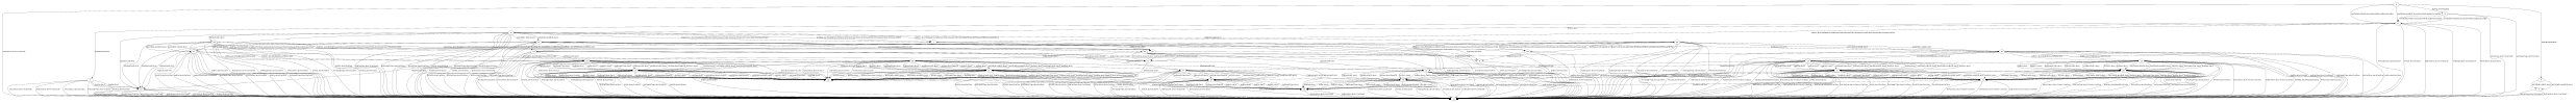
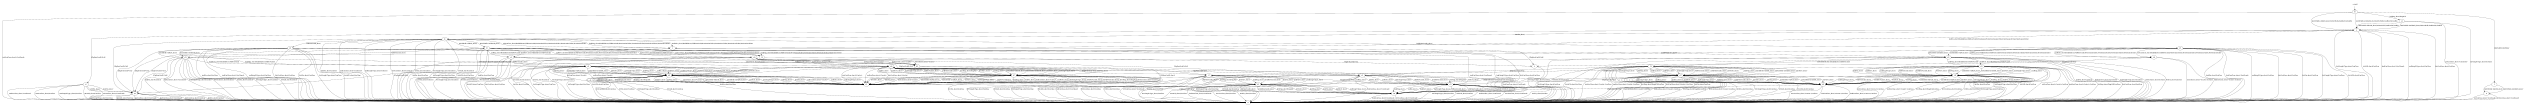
  digraph {
    fontname="Noto Serif"
    node [fontname="Noto Serif"]
    edge [fontname="Noto Serif"]
    n1 [label=s0]
    n2 [label=s1]
    n3 [label=s2]
    n4 [label=s3]
    n5 [label=s4]
    n6 [label=s8]
    n7 [label=s5]
    n8 [label=s6]
    n9 [label=s7]
    n10 [label=s12]
    n11 [label=s11]
    n12 [label=s23]
    n13 [label=s34]
    n14 [label=s9]
    n15 [label=s10]
    n16 [label=s13]
    n17 [label=s14]
    n18 [label=s22]
    n19 [label=s33]
    n20 [label=s24]
    n21 [label=s17]
    n22 [label=s18]
    n23 [label=s19]
    n24 [label=s15]
    n25 [label=s36]
    n26 [label=s25]
    n27 [label=s26]
    n28 [label=s30]
    n29 [label=s21]
    n30 [label=s29]
    n31 [label=s20]
    n32 [label=s32]
    n33 [label=s37]
    n34 [label=s28]
    n35 [label=s27]
    n36 [label=s35]
+   __start0 [shape=none]
    n1 -> n2 [label="[RmPadFrmInitPkts]/ "]
    n1 -> n3 [label="initCltHello-vldACK_short/initSvrHello,hndEncExt,hndFin "]
    n1 -> n3 [label="initCltHello-invldACK_short/initSvrHello,hndEncExt,hndFin "]
    n1 -> n4 [label="initConClose_short/<ConClosed> "]
    n1 -> n5 [label="initPing_short/PingACK "]
    n2 -> n6 [label="initCltHello-vldACK_short/ "]
    n2 -> n6 [label="initCltHello-invldACK_short/ "]
    n3 -> n4 [label="hndConClose_short/<ConClosed> "]
    n3 -> n4 [label="hndUnxpFrType_short/ConClose "]
    n3 -> n4 [label="0rttConClose_short/ConClose "]
    n3 -> n4 [label="0rttUnxpFrType_short/ConClose "]
    n3 -> n4 [label="0rttACK_short/ConClose "]
    n3 -> n7 [label="[ChgDestConID-Ori]/ "]
    n3 -> n8 [label="0rttFin_short/ "]
    n3 -> n9 [label="hndFin_short/HndshkDone,VldNewConID,NewSessionTicket,NewSessionTicket,NewSessionTicket,NewSessionTicket "]
    n5 -> n3 [label="initCltHello-vldACK_short/initSvrHello,hndEncExt,hndFin "]
    n5 -> n3 [label="initCltHello-invldACK_short/initSvrHello,hndEncExt,hndFin "]
    n5 -> n4 [label="initConClose_short/<ConClosed> "]
    n5 -> n4 [label="initUnxpFrType_short/ConClose "]
    n6 -> n4 [label="initConClose_short/<ConClosed> "]
    n6 -> n4 [label="0rttConClose_short/<ConClosed> "]
    n7 -> n4 [label="initConClose_short/<ConClosed> "]
    n7 -> n4 [label="hndConClose_short/<ConClosed> "]
    n7 -> n4 [label="0rttConClose_short/ConClose "]
    n7 -> n4 [label="0rttUnxpFrType_short/ConClose "]
    n7 -> n4 [label="0rttACK_short/ConClose "]
    n7 -> n10 [label="hndFin_short/ "]
    n7 -> n10 [label="0rttFin_short/ "]
    n8 -> n4 [label="hndFin_short/ConClose "]
    n8 -> n4 [label="hndConClose_short/<ConClosed> "]
    n8 -> n4 [label="hndUnxpFrType_short/ConClose "]
    n8 -> n4 [label="0rttConClose_short/ConClose "]
    n8 -> n4 [label="0rttFin_short/ConClose "]
    n8 -> n4 [label="0rttUnxpFrType_short/ConClose "]
    n8 -> n4 [label="0rttACK_short/ConClose "]
    n8 -> n9 [label="initConClose_short/HndshkDone,VldNewConID,NewSessionTicket,NewSessionTicket,NewSessionTicket,NewSessionTicket "]
    n8 -> n9 [label="hndPing_short/HndshkDone,VldNewConID,NewSessionTicket,NewSessionTicket,NewSessionTicket,NewSessionTicket "]
    n8 -> n9 [label="hndNoFr_short/HndshkDone,VldNewConID,NewSessionTicket,NewSessionTicket,NewSessionTicket,NewSessionTicket "]
    n8 -> n10 [label="[ChgDestConID-Ori]/ "]
    n8 -> n11 [label="initCltHello-vldACK_short/ "]
    n8 -> n11 [label="initCltHello-invldACK_short/ "]
    n8 -> n12 [label="InvldNewConID_short/ "]
    n8 -> n13 [label="VldNewConID_short/ "]
    n9 -> n14 [label="[ChgDestConID-Ori]/ "]
-   n9 -> n15 [label="VldNewConID_short/ "]
    n10 -> n4 [label="initConClose_short/<ConClosed> "]
    n10 -> n4 [label="hndConClose_short/<ConClosed> "]
    n10 -> n4 [label="0rttConClose_short/ConClose "]
    n10 -> n4 [label="0rttFin_short/ConClose "]
    n10 -> n4 [label="0rttUnxpFrType_short/ConClose "]
    n10 -> n4 [label="0rttACK_short/ConClose "]
    n11 -> n4 [label="hndFin_short/ConClose "]
    n11 -> n4 [label="hndConClose_short/<ConClosed> "]
    n11 -> n4 [label="hndUnxpFrType_short/ConClose "]
    n11 -> n4 [label="0rttConClose_short/ConClose "]
    n11 -> n4 [label="0rttFin_short/ConClose "]
    n11 -> n4 [label="0rttUnxpFrType_short/ConClose "]
    n11 -> n4 [label="0rttACK_short/ConClose "]
    n11 -> n10 [label="[ChgDestConID-Ori]/ "]
    n11 -> n16 [label="hndPing_short/HndshkDone,VldNewConID "]
    n11 -> n16 [label="hndNoFr_short/HndshkDone,VldNewConID "]
    n11 -> n17 [label="initConClose_short/HndshkDone,VldNewConID "]
    n11 -> n18 [label="InvldNewConID_short/ "]
    n11 -> n19 [label="VldNewConID_short/ "]
    n12 -> n4 [label="hndFin_short/ConClose "]
    n12 -> n4 [label="hndConClose_short/<ConClosed> "]
    n12 -> n4 [label="hndUnxpFrType_short/ConClose "]
    n12 -> n4 [label="0rttConClose_short/ConClose "]
    n12 -> n4 [label="0rttFin_short/ConClose "]
    n12 -> n4 [label="0rttUnxpFrType_short/ConClose "]
    n12 -> n4 [label="0rttACK_short/ConClose "]
    n12 -> n10 [label="[ChgDestConID-Ori]/ "]
    n12 -> n18 [label="initCltHello-vldACK_short/ "]
    n12 -> n18 [label="initCltHello-invldACK_short/ "]
    n12 -> n20 [label="initConClose_short/HndshkDone,VldNewConID,NewSessionTicket,NewSessionTicket,NewSessionTicket,NewSessionTicket "]
    n12 -> n20 [label="hndPing_short/HndshkDone,VldNewConID,NewSessionTicket,NewSessionTicket,NewSessionTicket,NewSessionTicket "]
    n12 -> n20 [label="hndNoFr_short/HndshkDone,VldNewConID,NewSessionTicket,NewSessionTicket,NewSessionTicket,NewSessionTicket "]
    n13 -> n4 [label="hndFin_short/ConClose "]
    n13 -> n4 [label="hndConClose_short/<ConClosed> "]
    n13 -> n4 [label="hndUnxpFrType_short/ConClose "]
    n13 -> n4 [label="0rttConClose_short/ConClose "]
    n13 -> n4 [label="0rttFin_short/ConClose "]
    n13 -> n4 [label="0rttUnxpFrType_short/ConClose "]
    n13 -> n4 [label="0rttACK_short/ConClose "]
    n13 -> n10 [label="[ChgDestConID-Ori]/ "]
    n13 -> n15 [label="initConClose_short/HndshkDone,VldNewConID,NewSessionTicket,NewSessionTicket,NewSessionTicket,NewSessionTicket "]
    n13 -> n15 [label="hndPing_short/HndshkDone,VldNewConID,NewSessionTicket,NewSessionTicket,NewSessionTicket,NewSessionTicket "]
    n13 -> n15 [label="hndNoFr_short/HndshkDone,VldNewConID,NewSessionTicket,NewSessionTicket,NewSessionTicket,NewSessionTicket "]
    n13 -> n19 [label="initCltHello-vldACK_short/ "]
    n13 -> n19 [label="initCltHello-invldACK_short/ "]
    n14 -> n4 [label="hndConClose_short/<ConClosed> "]
    n15 -> n14 [label="[ChgDestConID-Ori]/ "]
    n16 -> n4 [label="0rttConClose_short/ConClose "]
    n16 -> n4 [label="0rttFin_short/ConClose "]
    n16 -> n4 [label="0rttUnxpFrType_short/ConClose "]
    n16 -> n4 [label="0rttACK_short/ConClose "]
    n16 -> n21 [label="[ChgDestConID-Ori]/ "]
    n16 -> n22 [label="VldNewConID_short/ "]
    n16 -> n23 [label="initConClose_short/<ConAct> "]
    n16 -> n23 [label="hndConClose_short/<ConAct> "]
    n17 -> n4 [label="0rttFin_short/ConClose "]
    n17 -> n4 [label="0rttUnxpFrType_short/ConClose "]
    n17 -> n4 [label="0rttACK_short/ConClose "]
    n17 -> n23 [label="initConClose_short/<ConAct> "]
    n17 -> n23 [label="hndConClose_short/<ConAct> "]
    n17 -> n23 [label="0rttConClose_short/<ConAct> "]
    n17 -> n24 [label="[ChgDestConID-Ori]/ "]
    n17 -> n25 [label="VldNewConID_short/ "]
    n18 -> n4 [label="hndFin_short/ConClose "]
    n18 -> n4 [label="hndConClose_short/<ConClosed> "]
    n18 -> n4 [label="hndUnxpFrType_short/ConClose "]
    n18 -> n4 [label="0rttConClose_short/ConClose "]
    n18 -> n4 [label="0rttFin_short/ConClose "]
    n18 -> n4 [label="0rttUnxpFrType_short/ConClose "]
    n18 -> n4 [label="0rttACK_short/ConClose "]
    n18 -> n10 [label="[ChgDestConID-Ori]/ "]
    n18 -> n26 [label="hndPing_short/HndshkDone,VldNewConID "]
    n18 -> n26 [label="hndNoFr_short/HndshkDone,VldNewConID "]
    n18 -> n27 [label="initConClose_short/HndshkDone,VldNewConID "]
    n19 -> n4 [label="hndFin_short/ConClose "]
    n19 -> n4 [label="hndConClose_short/<ConClosed> "]
    n19 -> n4 [label="hndUnxpFrType_short/ConClose "]
    n19 -> n4 [label="0rttConClose_short/ConClose "]
    n19 -> n4 [label="0rttFin_short/ConClose "]
    n19 -> n4 [label="0rttUnxpFrType_short/ConClose "]
    n19 -> n4 [label="0rttACK_short/ConClose "]
    n19 -> n10 [label="[ChgDestConID-Ori]/ "]
    n19 -> n22 [label="hndPing_short/HndshkDone,VldNewConID "]
    n19 -> n22 [label="hndNoFr_short/HndshkDone,VldNewConID "]
    n19 -> n25 [label="initConClose_short/HndshkDone,VldNewConID "]
    n20 -> n4 [label="initConClose_short/<ConAct>,ConClose "]
    n20 -> n4 [label="hndConClose_short/<ConAct>,ConClose "]
    n20 -> n14 [label="[ChgDestConID-Ori]/ "]
    n21 -> n4 [label="hndConClose_short/<ConClosed> "]
    n21 -> n4 [label="0rttConClose_short/ConClose "]
    n21 -> n4 [label="0rttFin_short/ConClose "]
    n21 -> n4 [label="0rttUnxpFrType_short/ConClose "]
    n21 -> n4 [label="0rttACK_short/ConClose "]
    n21 -> n28 [label="hndPing_short/ "]
    n21 -> n28 [label="hndFin_short/ "]
    n21 -> n28 [label="hndNoFr_short/ "]
    n21 -> n28 [label="hndUnxpFrType_short/ "]
    n21 -> n28 [label="VldNewConID_short/ "]
    n21 -> n28 [label="InvldNewConID_short/ "]
    n21 -> n28 [label="0rttPing_short/PingACK "]
    n21 -> n28 [label="0rttNoFr_short/ "]
    n22 -> n4 [label="0rttConClose_short/ConClose "]
    n22 -> n4 [label="0rttFin_short/ConClose "]
    n22 -> n4 [label="0rttUnxpFrType_short/ConClose "]
    n22 -> n4 [label="0rttACK_short/ConClose "]
    n22 -> n21 [label="[ChgDestConID-Ori]/ "]
    n22 -> n29 [label="initConClose_short/<ConAct> "]
    n22 -> n29 [label="hndConClose_short/<ConAct> "]
    n22 -> n30 [label="initPing_short/ "]
    n22 -> n30 [label="initCltHello-vldACK_short/ "]
    n22 -> n30 [label="initCltHello-invldACK_short/ "]
    n22 -> n30 [label="initNoFr_short/ "]
    n22 -> n30 [label="initUnxpFrType_short/ "]
    n22 -> n30 [label="hndPing_short/ "]
    n22 -> n30 [label="hndFin_short/ "]
    n22 -> n30 [label="hndNoFr_short/ "]
    n22 -> n30 [label="hndUnxpFrType_short/ "]
    n22 -> n30 [label="VldNewConID_short/ "]
    n22 -> n30 [label="InvldNewConID_short/ "]
    n22 -> n30 [label="0rttPing_short/PingACK "]
    n22 -> n30 [label="0rttNoFr_short/ "]
    n23 -> n29 [label="VldNewConID_short/ "]
    n23 -> n31 [label="[ChgDestConID-Ori]/ "]
    n24 -> n4 [label="hndConClose_short/<ConClosed> "]
    n24 -> n4 [label="0rttConClose_short/<ConClosed> "]
    n24 -> n4 [label="0rttFin_short/ConClose "]
    n24 -> n4 [label="0rttUnxpFrType_short/ConClose "]
    n24 -> n4 [label="0rttACK_short/ConClose "]
    n24 -> n32 [label="hndPing_short/ "]
    n24 -> n32 [label="hndFin_short/ "]
    n24 -> n32 [label="hndNoFr_short/ "]
    n24 -> n32 [label="hndUnxpFrType_short/ "]
    n24 -> n32 [label="VldNewConID_short/ "]
    n24 -> n32 [label="InvldNewConID_short/ "]
    n24 -> n32 [label="0rttPing_short/PingACK "]
    n24 -> n32 [label="0rttNoFr_short/ "]
    n25 -> n4 [label="0rttFin_short/ConClose "]
    n25 -> n4 [label="0rttUnxpFrType_short/ConClose "]
    n25 -> n4 [label="0rttACK_short/ConClose "]
    n25 -> n24 [label="[ChgDestConID-Ori]/ "]
    n25 -> n29 [label="initConClose_short/<ConAct> "]
    n25 -> n29 [label="hndConClose_short/<ConAct> "]
    n25 -> n29 [label="0rttConClose_short/<ConAct> "]
    n25 -> n33 [label="initPing_short/ "]
    n25 -> n33 [label="initCltHello-vldACK_short/ "]
    n25 -> n33 [label="initCltHello-invldACK_short/ "]
    n25 -> n33 [label="initNoFr_short/ "]
    n25 -> n33 [label="initUnxpFrType_short/ "]
    n25 -> n33 [label="hndPing_short/ "]
    n25 -> n33 [label="hndFin_short/ "]
    n25 -> n33 [label="hndNoFr_short/ "]
    n25 -> n33 [label="hndUnxpFrType_short/ "]
    n25 -> n33 [label="VldNewConID_short/ "]
    n25 -> n33 [label="InvldNewConID_short/ "]
    n25 -> n33 [label="0rttPing_short/PingACK "]
    n25 -> n33 [label="0rttNoFr_short/ "]
    n26 -> n4 [label="initConClose_short/<ConAct>,ConClose "]
    n26 -> n4 [label="hndConClose_short/<ConAct>,ConClose "]
    n26 -> n4 [label="0rttPing_short/PingACK,ConClose "]
    n26 -> n4 [label="0rttConClose_short/ConClose "]
    n26 -> n4 [label="0rttFin_short/ConClose "]
    n26 -> n4 [label="0rttUnxpFrType_short/ConClose "]
    n26 -> n4 [label="0rttACK_short/ConClose "]
    n26 -> n21 [label="[ChgDestConID-Ori]/ "]
    n26 -> n34 [label="initPing_short/ "]
    n26 -> n34 [label="initCltHello-vldACK_short/ "]
    n26 -> n34 [label="initCltHello-invldACK_short/ "]
    n26 -> n34 [label="initNoFr_short/ "]
    n26 -> n34 [label="initUnxpFrType_short/ "]
    n26 -> n34 [label="hndPing_short/ "]
    n26 -> n34 [label="hndFin_short/ "]
    n26 -> n34 [label="hndNoFr_short/ "]
    n26 -> n34 [label="hndUnxpFrType_short/ "]
    n26 -> n34 [label="VldNewConID_short/ "]
    n26 -> n34 [label="InvldNewConID_short/ "]
    n26 -> n34 [label="0rttNoFr_short/ "]
    n27 -> n4 [label="initConClose_short/<ConAct>,ConClose "]
    n27 -> n4 [label="hndConClose_short/<ConAct>,ConClose "]
    n27 -> n4 [label="0rttPing_short/PingACK,ConClose "]
    n27 -> n4 [label="0rttConClose_short/<ConAct>,ConClose "]
    n27 -> n4 [label="0rttFin_short/ConClose "]
    n27 -> n4 [label="0rttUnxpFrType_short/ConClose "]
    n27 -> n4 [label="0rttACK_short/ConClose "]
    n27 -> n24 [label="[ChgDestConID-Ori]/ "]
    n27 -> n35 [label="initPing_short/ "]
    n27 -> n35 [label="initCltHello-vldACK_short/ "]
    n27 -> n35 [label="initCltHello-invldACK_short/ "]
    n27 -> n35 [label="initNoFr_short/ "]
    n27 -> n35 [label="initUnxpFrType_short/ "]
    n27 -> n35 [label="hndPing_short/ "]
    n27 -> n35 [label="hndFin_short/ "]
    n27 -> n35 [label="hndNoFr_short/ "]
    n27 -> n35 [label="hndUnxpFrType_short/ "]
    n27 -> n35 [label="VldNewConID_short/ "]
    n27 -> n35 [label="InvldNewConID_short/ "]
    n27 -> n35 [label="0rttNoFr_short/ "]
    n28 -> n4 [label="hndConClose_short/<ConClosed> "]
    n28 -> n4 [label="0rttConClose_short/ConClose "]
    n28 -> n4 [label="0rttFin_short/ConClose "]
    n28 -> n4 [label="0rttUnxpFrType_short/ConClose "]
    n28 -> n4 [label="0rttACK_short/ConClose "]
    n28 -> n31 [label="hndPing_short/ "]
    n28 -> n31 [label="hndFin_short/ "]
    n28 -> n31 [label="hndNoFr_short/ "]
    n28 -> n31 [label="hndUnxpFrType_short/ "]
    n28 -> n31 [label="VldNewConID_short/ "]
    n28 -> n31 [label="InvldNewConID_short/ "]
    n28 -> n31 [label="0rttPing_short/PingACK "]
    n28 -> n31 [label="0rttNoFr_short/ "]
    n29 -> n31 [label="[ChgDestConID-Ori]/ "]
    n30 -> n4 [label="0rttConClose_short/ConClose "]
    n30 -> n4 [label="0rttFin_short/ConClose "]
    n30 -> n4 [label="0rttUnxpFrType_short/ConClose "]
    n30 -> n4 [label="0rttACK_short/ConClose "]
    n30 -> n28 [label="[ChgDestConID-Ori]/ "]
    n30 -> n29 [label="initPing_short/ "]
    n30 -> n29 [label="initConClose_short/<ConAct> "]
    n30 -> n29 [label="initCltHello-vldACK_short/ "]
    n30 -> n29 [label="initCltHello-invldACK_short/ "]
    n30 -> n29 [label="initNoFr_short/ "]
    n30 -> n29 [label="initUnxpFrType_short/ "]
    n30 -> n29 [label="hndPing_short/ "]
    n30 -> n29 [label="hndFin_short/ "]
    n30 -> n29 [label="hndConClose_short/<ConAct> "]
    n30 -> n29 [label="hndNoFr_short/ "]
    n30 -> n29 [label="hndUnxpFrType_short/ "]
    n30 -> n29 [label="VldNewConID_short/ "]
    n30 -> n29 [label="InvldNewConID_short/ "]
    n30 -> n29 [label="0rttPing_short/PingACK "]
    n30 -> n29 [label="0rttNoFr_short/ "]
    n31 -> n4 [label="hndConClose_short/<ConClosed> "]
    n31 -> n4 [label="0rttConClose_short/<ConClosed> "]
    n32 -> n4 [label="hndConClose_short/<ConClosed> "]
    n32 -> n4 [label="0rttConClose_short/<ConClosed> "]
    n32 -> n4 [label="0rttFin_short/ConClose "]
    n32 -> n4 [label="0rttUnxpFrType_short/ConClose "]
    n32 -> n4 [label="0rttACK_short/ConClose "]
    n32 -> n31 [label="hndPing_short/ "]
    n32 -> n31 [label="hndFin_short/ "]
    n32 -> n31 [label="hndNoFr_short/ "]
    n32 -> n31 [label="hndUnxpFrType_short/ "]
    n32 -> n31 [label="VldNewConID_short/ "]
    n32 -> n31 [label="InvldNewConID_short/ "]
    n32 -> n31 [label="0rttPing_short/PingACK "]
    n32 -> n31 [label="0rttNoFr_short/ "]
    n33 -> n4 [label="0rttFin_short/ConClose "]
    n33 -> n4 [label="0rttUnxpFrType_short/ConClose "]
    n33 -> n4 [label="0rttACK_short/ConClose "]
    n33 -> n29 [label="initPing_short/ "]
    n33 -> n29 [label="initConClose_short/<ConAct> "]
    n33 -> n29 [label="initCltHello-vldACK_short/ "]
    n33 -> n29 [label="initCltHello-invldACK_short/ "]
    n33 -> n29 [label="initNoFr_short/ "]
    n33 -> n29 [label="initUnxpFrType_short/ "]
    n33 -> n29 [label="hndPing_short/ "]
    n33 -> n29 [label="hndFin_short/ "]
    n33 -> n29 [label="hndConClose_short/<ConAct> "]
    n33 -> n29 [label="hndNoFr_short/ "]
    n33 -> n29 [label="hndUnxpFrType_short/ "]
    n33 -> n29 [label="VldNewConID_short/ "]
    n33 -> n29 [label="InvldNewConID_short/ "]
    n33 -> n29 [label="0rttPing_short/PingACK "]
    n33 -> n29 [label="0rttConClose_short/<ConAct> "]
    n33 -> n29 [label="0rttNoFr_short/ "]
    n33 -> n32 [label="[ChgDestConID-Ori]/ "]
    n34 -> n4 [label="initConClose_short/<ConAct>,ConClose "]
    n34 -> n4 [label="hndConClose_short/<ConAct>,ConClose "]
    n34 -> n4 [label="0rttPing_short/PingACK,ConClose "]
    n34 -> n4 [label="0rttConClose_short/ConClose "]
    n34 -> n4 [label="0rttFin_short/ConClose "]
    n34 -> n4 [label="0rttUnxpFrType_short/ConClose "]
    n34 -> n4 [label="0rttACK_short/ConClose "]
    n34 -> n28 [label="[ChgDestConID-Ori]/ "]
    n34 -> n36 [label="initPing_short/ "]
    n34 -> n36 [label="initCltHello-vldACK_short/ "]
    n34 -> n36 [label="initCltHello-invldACK_short/ "]
    n34 -> n36 [label="initNoFr_short/ "]
    n34 -> n36 [label="initUnxpFrType_short/ "]
    n34 -> n36 [label="hndPing_short/ "]
    n34 -> n36 [label="hndFin_short/ "]
    n34 -> n36 [label="hndNoFr_short/ "]
    n34 -> n36 [label="hndUnxpFrType_short/ "]
    n34 -> n36 [label="VldNewConID_short/ "]
    n34 -> n36 [label="InvldNewConID_short/ "]
    n34 -> n36 [label="0rttNoFr_short/ "]
    n35 -> n4 [label="initConClose_short/<ConAct>,ConClose "]
    n35 -> n4 [label="hndConClose_short/<ConAct>,ConClose "]
    n35 -> n4 [label="0rttPing_short/PingACK,ConClose "]
    n35 -> n4 [label="0rttConClose_short/<ConAct>,ConClose "]
    n35 -> n4 [label="0rttFin_short/ConClose "]
    n35 -> n4 [label="0rttUnxpFrType_short/ConClose "]
    n35 -> n4 [label="0rttACK_short/ConClose "]
    n35 -> n32 [label="[ChgDestConID-Ori]/ "]
    n35 -> n36 [label="initPing_short/ "]
    n35 -> n36 [label="initCltHello-vldACK_short/ "]
    n35 -> n36 [label="initCltHello-invldACK_short/ "]
    n35 -> n36 [label="initNoFr_short/ "]
    n35 -> n36 [label="initUnxpFrType_short/ "]
    n35 -> n36 [label="hndPing_short/ "]
    n35 -> n36 [label="hndFin_short/ "]
    n35 -> n36 [label="hndNoFr_short/ "]
    n35 -> n36 [label="hndUnxpFrType_short/ "]
    n35 -> n36 [label="VldNewConID_short/ "]
    n35 -> n36 [label="InvldNewConID_short/ "]
    n35 -> n36 [label="0rttNoFr_short/ "]
    n36 -> n4 [label="initConClose_short/<ConAct>,ConClose "]
    n36 -> n4 [label="hndConClose_short/<ConAct>,ConClose "]
    n36 -> n4 [label="0rttConClose_short/<ConAct>,ConClose "]
    n36 -> n31 [label="[ChgDestConID-Ori]/ "]
+   __start0 -> n1
  }
